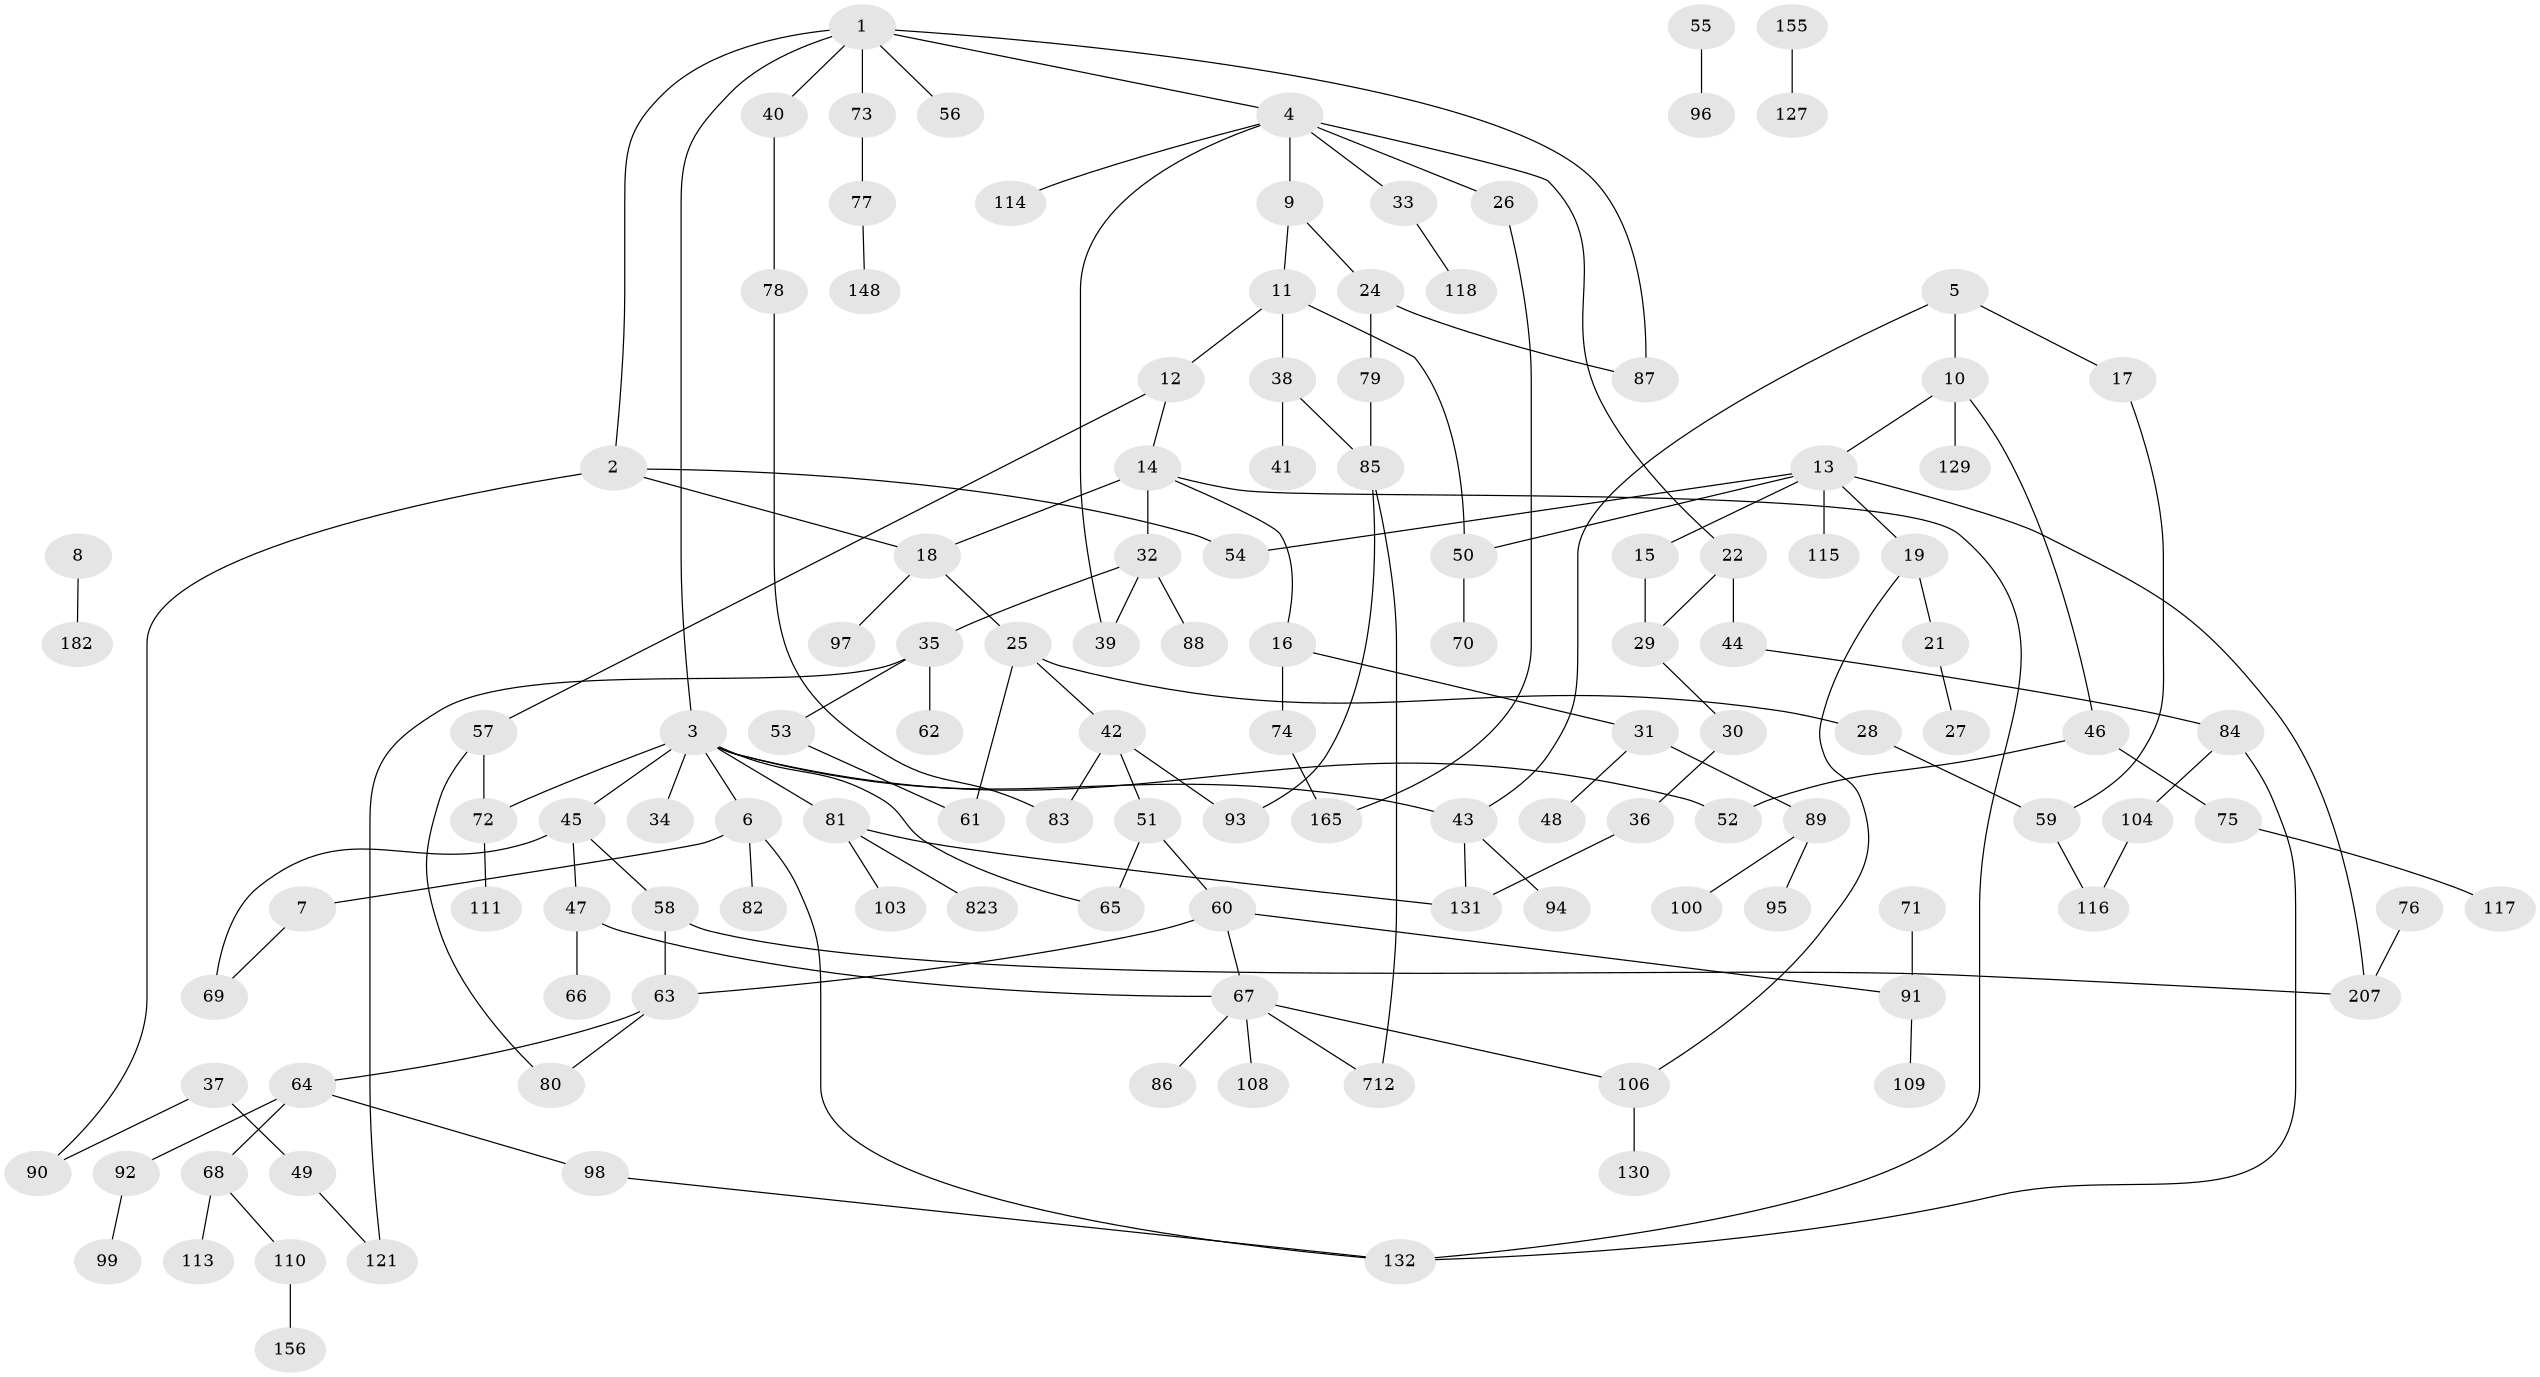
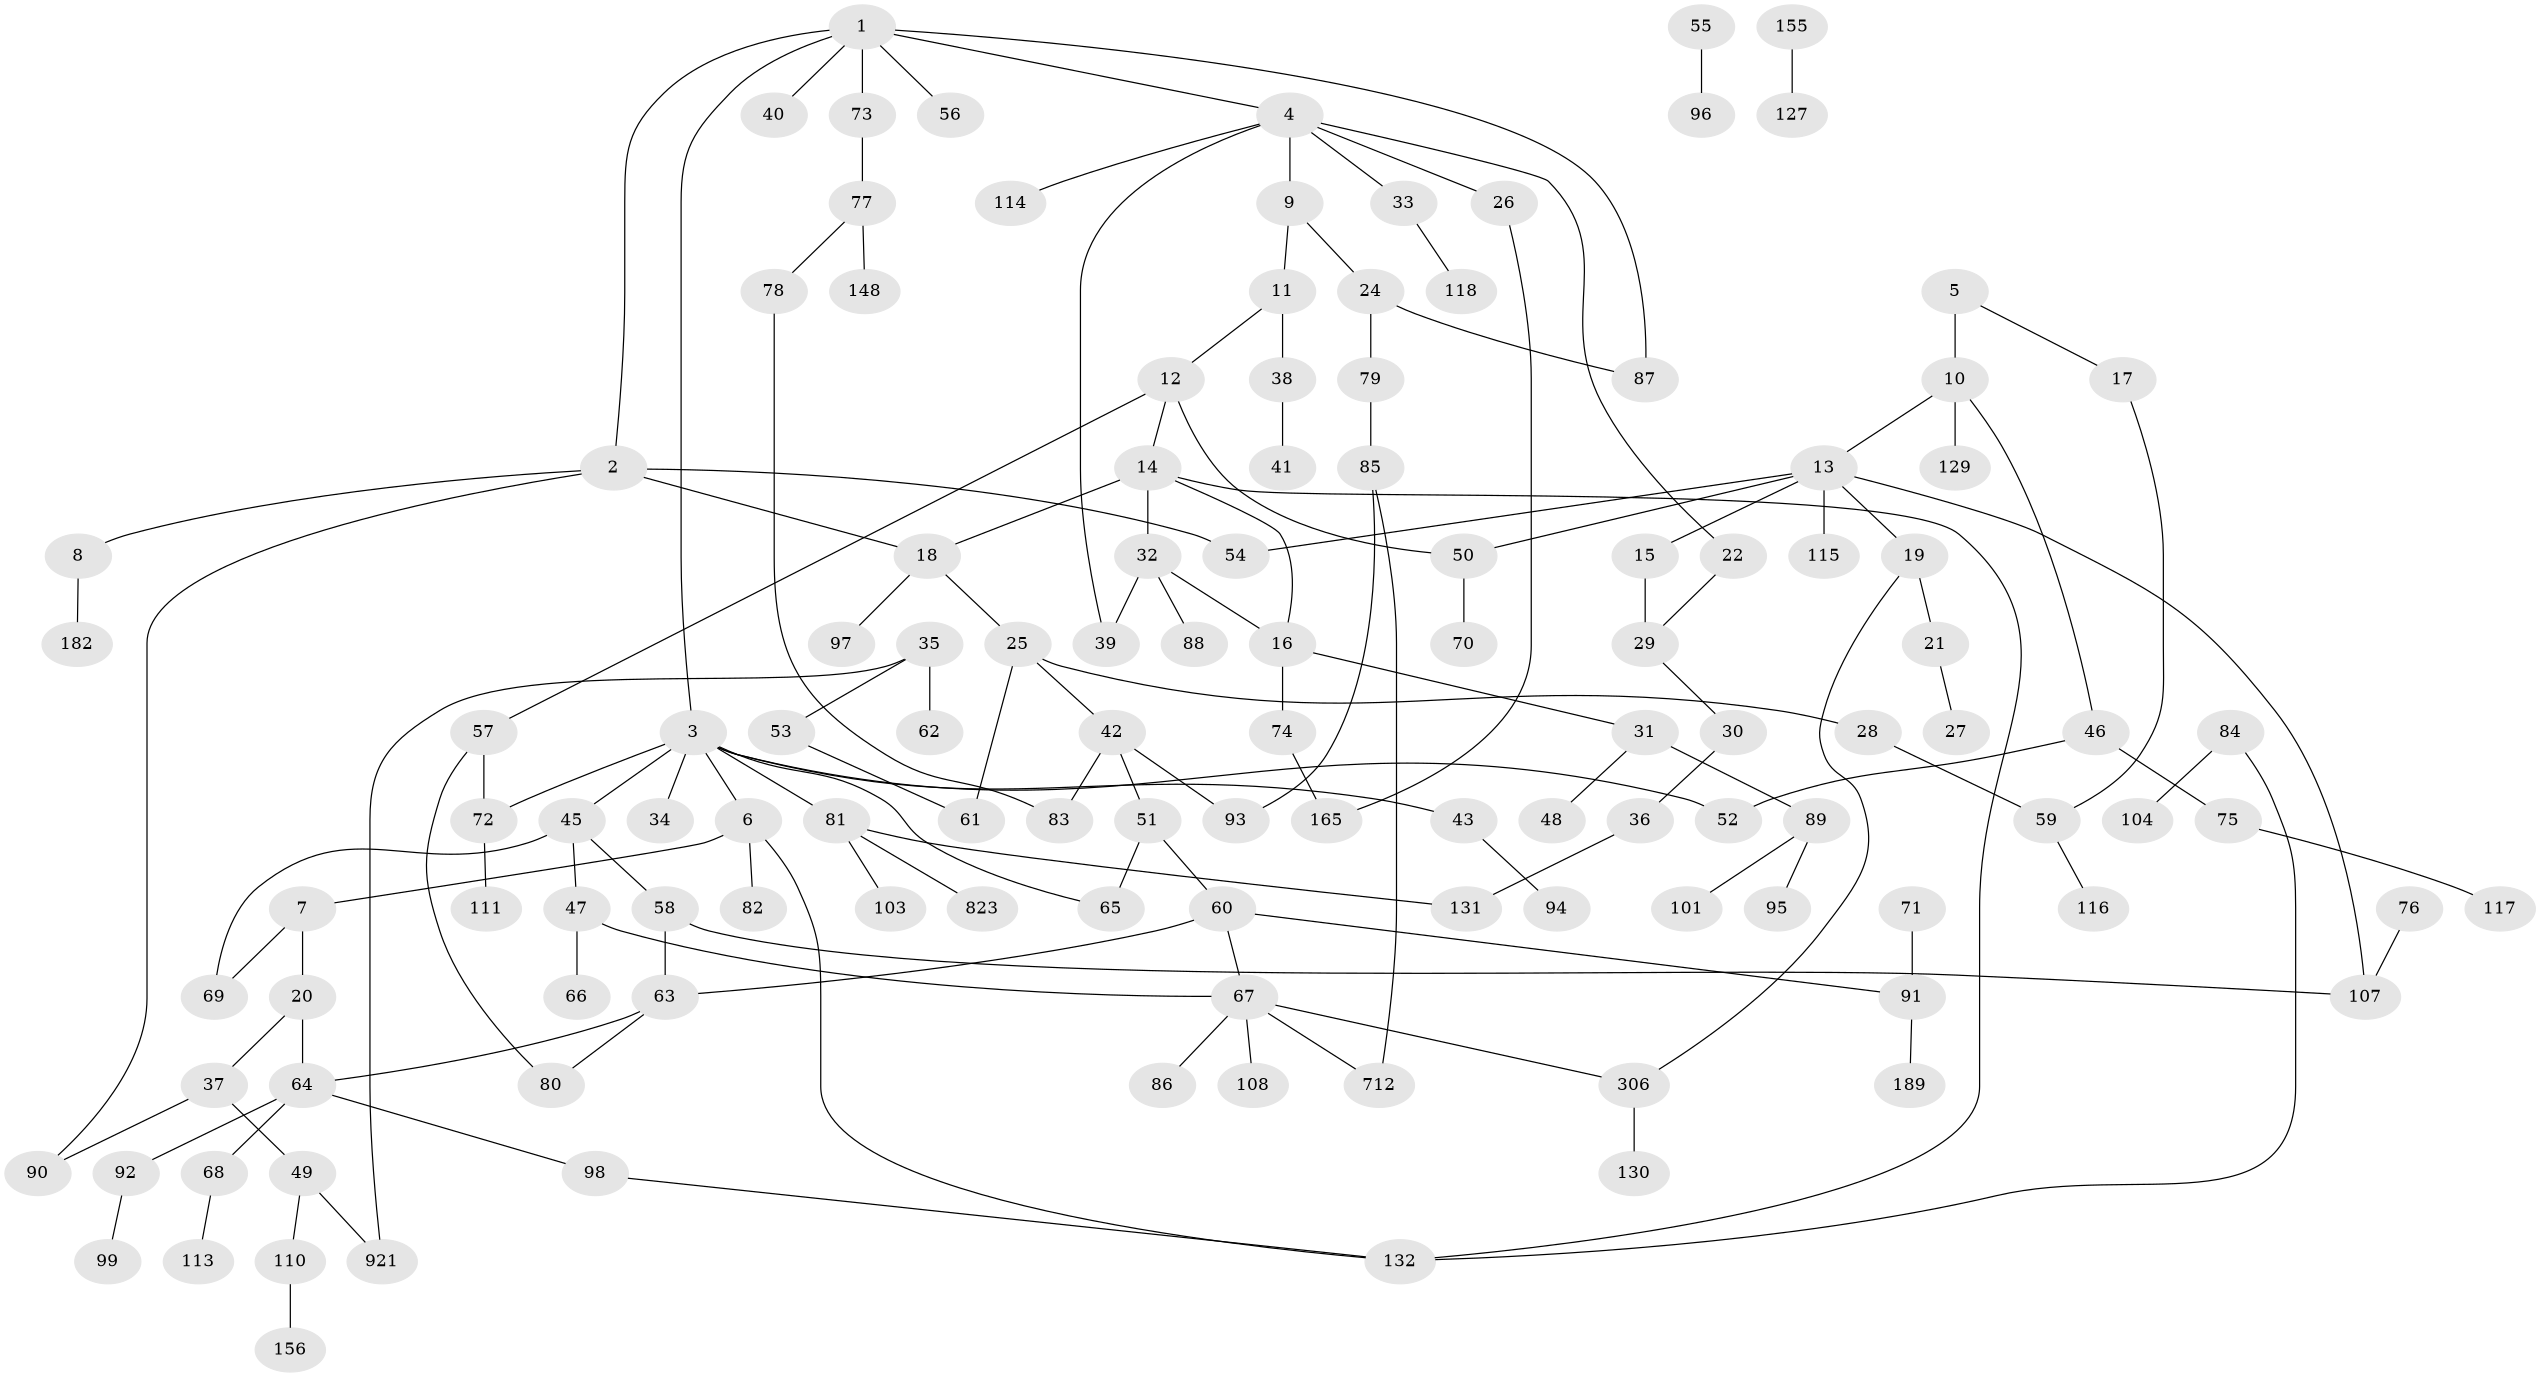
  graph {
    node [color=gray90 style=filled]
    1
    2
    3
    4
    40
    56
    73
    87
    8
    18
    54
    90
    6
    34
    43
    45
    52
    65
    72
    81
    9
    22
    26
    33
    39
    114
    77
    5
    10
    17
    n31 [label=182]
    25
    97
    46
    75
    7
    82
    n38 [label=132]
    131
    94
    47
    58
    69
    111
    103
    n46 [label=823]
    11
    24
    29
-   44
    n51 [label=165]
    118
    13
    129
    59
+   20
    32
    35
    88
    37
    64
    76
-   107 [label=207]
+   107
    12
    38
    79
    50
    15
    19
    115
    14
    57
    41
    85
    16
    70
    80
    21
-   106
+   106 [label=306]
    31
    74
    55
    96
    30
    48
    89
    116
    28
    42
    61
    27
    130
    49
    92
    98
    68
    84
    71
    91
    51
    83
    93
    36
    95
-   101 [label=100]
+   101
    53
-   121
+   121 [label=921]
    62
    n109 [label=712]
    60
    104
    66
    67
    63
    117
    86
    108
    99
-   109
+   109 [label=189]
    110
    113
    n122 [label=156]
    78
    n124 [label=148]
    n125 [label=155]
    127
    1 -- 2
    1 -- 3
    1 -- 4
    1 -- 40
    1 -- 56
    1 -- 73
    1 -- 87
+   2 -- 8
    2 -- 18
    2 -- 54
    2 -- 90
    3 -- 6
    3 -- 34
    3 -- 43
    3 -- 45
    3 -- 52
    3 -- 65
    3 -- 72
    3 -- 81
    4 -- 9
    4 -- 22
    4 -- 26
    4 -- 33
    4 -- 39
    4 -- 114
    73 -- 77
    8 -- n31
    18 -- 25
    18 -- 97
    6 -- 7
    6 -- 82
    6 -- n38
-   43 -- 131
    43 -- 94
    45 -- 47
    45 -- 58
    45 -- 69
    72 -- 111
    81 -- 131
    81 -- 103
    81 -- n46
    9 -- 11
    9 -- 24
    22 -- 29
-   22 -- 44
    26 -- n51
    33 -- 118
-   40 -- 78
+   77 -- 78
    77 -- n124
-   5 -- 43
    5 -- 10
    5 -- 17
    10 -- 46
    10 -- 13
    10 -- 129
    17 -- 59
    25 -- 28
    25 -- 42
    25 -- 61
    46 -- 52
    46 -- 75
    75 -- 117
    7 -- 69
+   7 -- 20
    47 -- 66
    47 -- 67
    58 -- 107
    58 -- 63
    11 -- 12
    11 -- 38
    24 -- 87
    24 -- 79
    29 -- 30
-   44 -- 84
    13 -- 54
    13 -- 107
    13 -- 50
    13 -- 15
    13 -- 19
    13 -- 115
    59 -- 116
+   20 -- 37
+   20 -- 64
    32 -- 39
-   32 -- 35
+   32 -- 16
    32 -- 88
    35 -- 53
    35 -- 121
    35 -- 62
    37 -- 90
    37 -- 49
    64 -- 92
    64 -- 98
    64 -- 68
    76 -- 107
-   11 -- 50
+   12 -- 50
    12 -- 14
    12 -- 57
    38 -- 41
-   38 -- 85
    79 -- 85
    50 -- 70
    15 -- 29
    19 -- 21
    19 -- 106
    14 -- 18
    14 -- n38
    14 -- 32
    14 -- 16
    57 -- 72
    57 -- 80
    85 -- 93
    85 -- n109
    16 -- 31
    16 -- 74
    21 -- 27
    106 -- 130
    31 -- 48
    31 -- 89
    74 -- n51
    55 -- 96
    30 -- 36
    89 -- 95
    89 -- 101
    28 -- 59
    42 -- 51
    42 -- 83
    42 -- 93
    49 -- 121
    92 -- 99
    98 -- n38
-   68 -- 110
+   49 -- 110
    68 -- 113
    84 -- n38
    84 -- 104
    71 -- 91
    91 -- 109
    51 -- 65
    51 -- 60
    36 -- 131
    53 -- 61
    60 -- 91
    60 -- 67
    60 -- 63
-   104 -- 116
    67 -- 106
    67 -- n109
    67 -- 86
    67 -- 108
    63 -- 64
    63 -- 80
    110 -- n122
    78 -- 83
    n125 -- 127
  }
